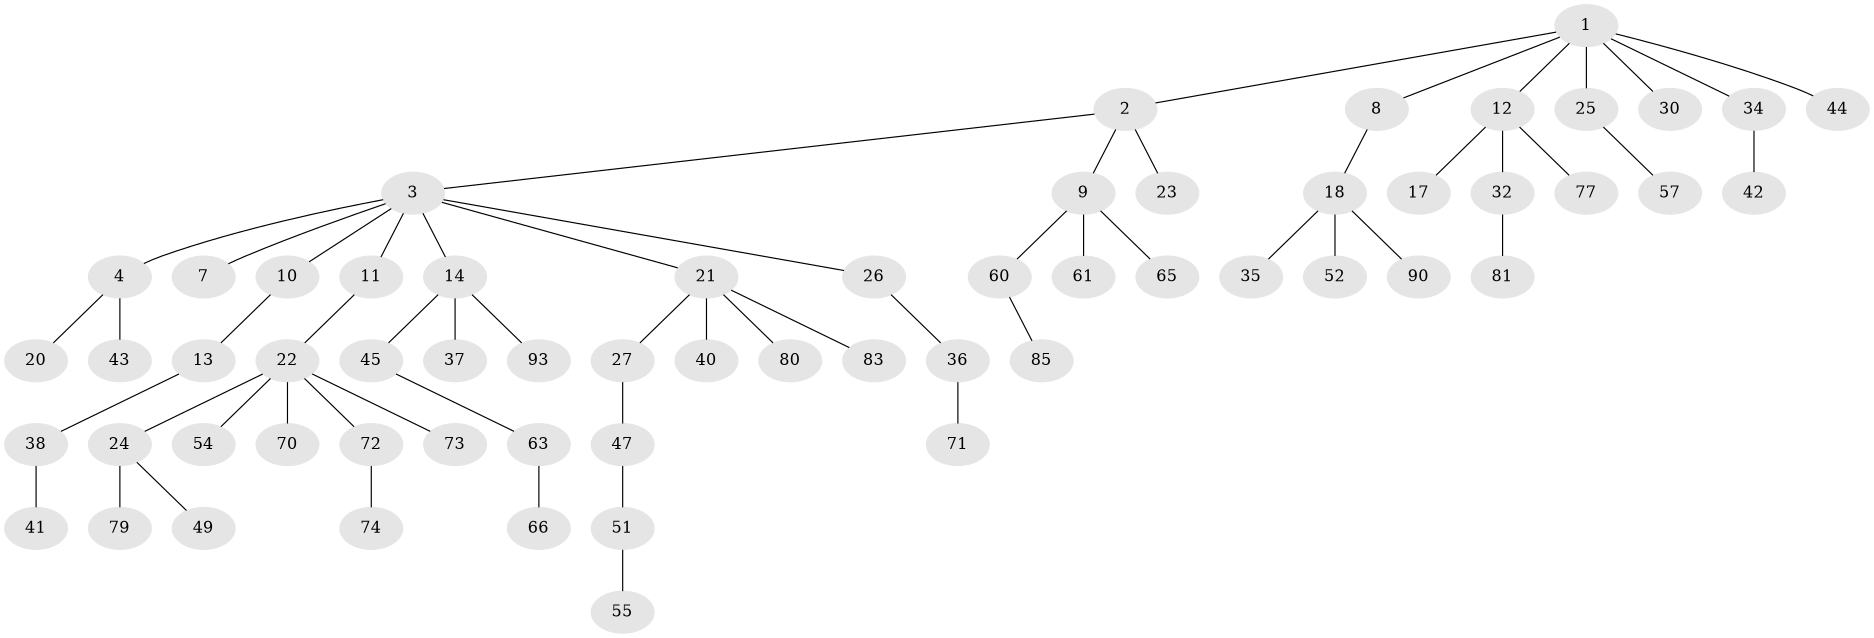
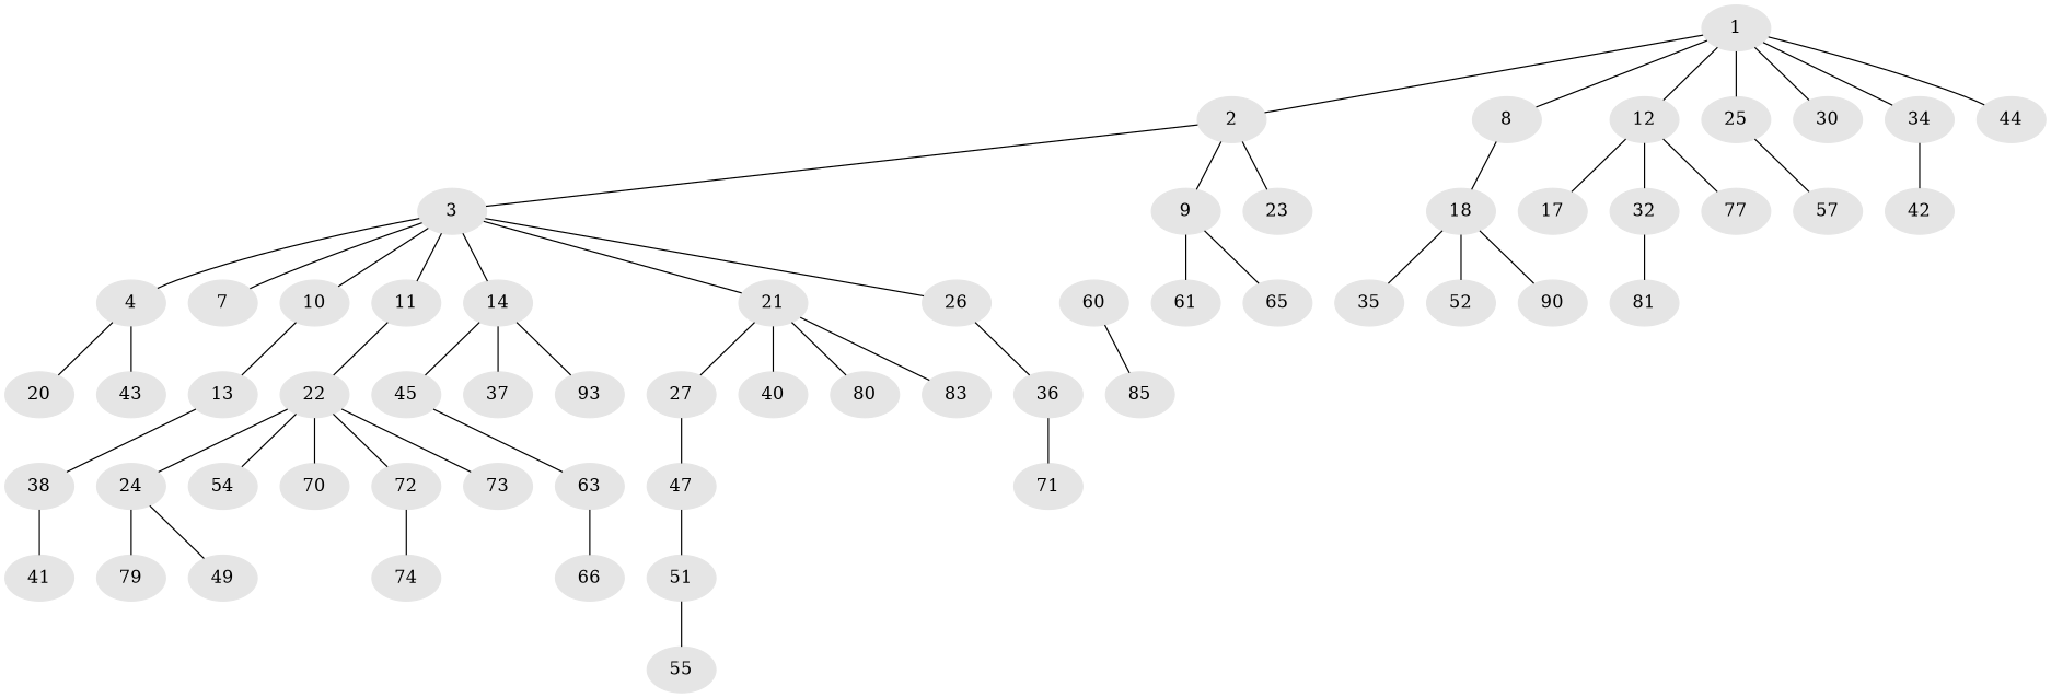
  graph {
    node [color=gray90 style=filled]
    1 [super="+6"]
    2 [super="+16"]
    8 [super="+50"]
    12 [super="+45"]
    25 [super="+33"]
    30
    34 [super="+87"]
    44 [super="+69"]
    3 [super="+5"]
    9 [super="+28"]
    23
    18 [super="+78"]
    17 [super="+91"]
    32 [super="+39"]
    77
    57
    42 [super="+84"]
    4 [super="+19"]
    7
    10
    11 [super="+31"]
    14 [super="+89"]
    21 [super="+58"]
    26
    60 [super="+68"]
    61
    65
    20 [super="+62"]
    43
    13 [super="+48"]
    22 [super="+56"]
    n32 [label=45]
    37
    93
    27 [super="+88"]
    40
    80
    83
    36 [super="+82"]
    35 [super="+46"]
    52 [super="+64"]
    90
    85
    38 [super="+75"]
    24 [super="+53"]
    54
    70
    72
    73
    81 [super="+92"]
    41 [super="+86"]
    63 [super="+76"]
    66
    47
    n55 [label=79]
    49 [super="+67"]
    74
    71
    51 [super="+79"]
    55 [super="+59"]
    1 -- 2
    1 -- 8
    1 -- 12
    1 -- 25
    1 -- 30
    1 -- 34
    1 -- 44
    2 -- 3
    2 -- 9
    2 -- 23
    8 -- 18
    12 -- 17
    12 -- 32
    12 -- 77
    25 -- 57
    34 -- 42
    3 -- 4
    3 -- 7
    3 -- 10
    3 -- 11
    3 -- 14
    3 -- 21
    3 -- 26
-   9 -- 60
    9 -- 61
    9 -- 65
    18 -- 35
    18 -- 52
    18 -- 90
    32 -- 81
    4 -- 20
    4 -- 43
    10 -- 13
    11 -- 22
    14 -- n32
    14 -- 37
    14 -- 93
    21 -- 27
    21 -- 40
    21 -- 80
    21 -- 83
    26 -- 36
    60 -- 85
    13 -- 38
    22 -- 24
    22 -- 54
    22 -- 70
    22 -- 72
    22 -- 73
    n32 -- 63
    27 -- 47
    36 -- 71
    38 -- 41
    24 -- n55
    24 -- 49
    72 -- 74
    63 -- 66
    47 -- 51
    51 -- 55
  }
